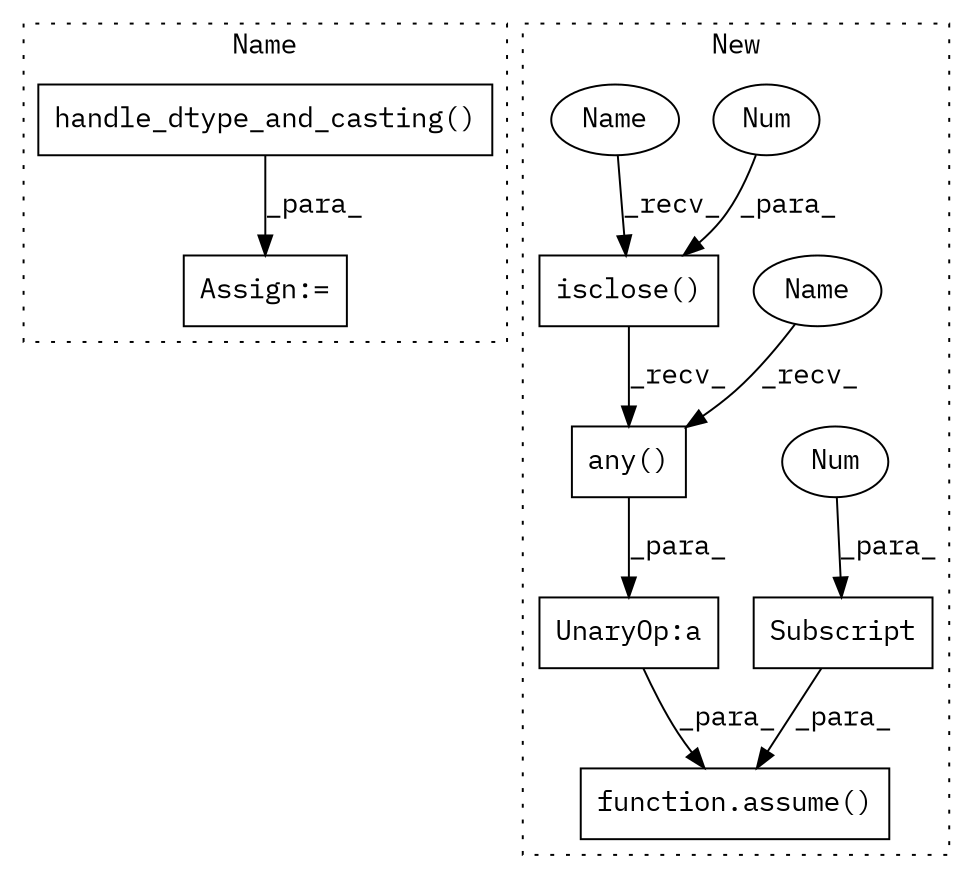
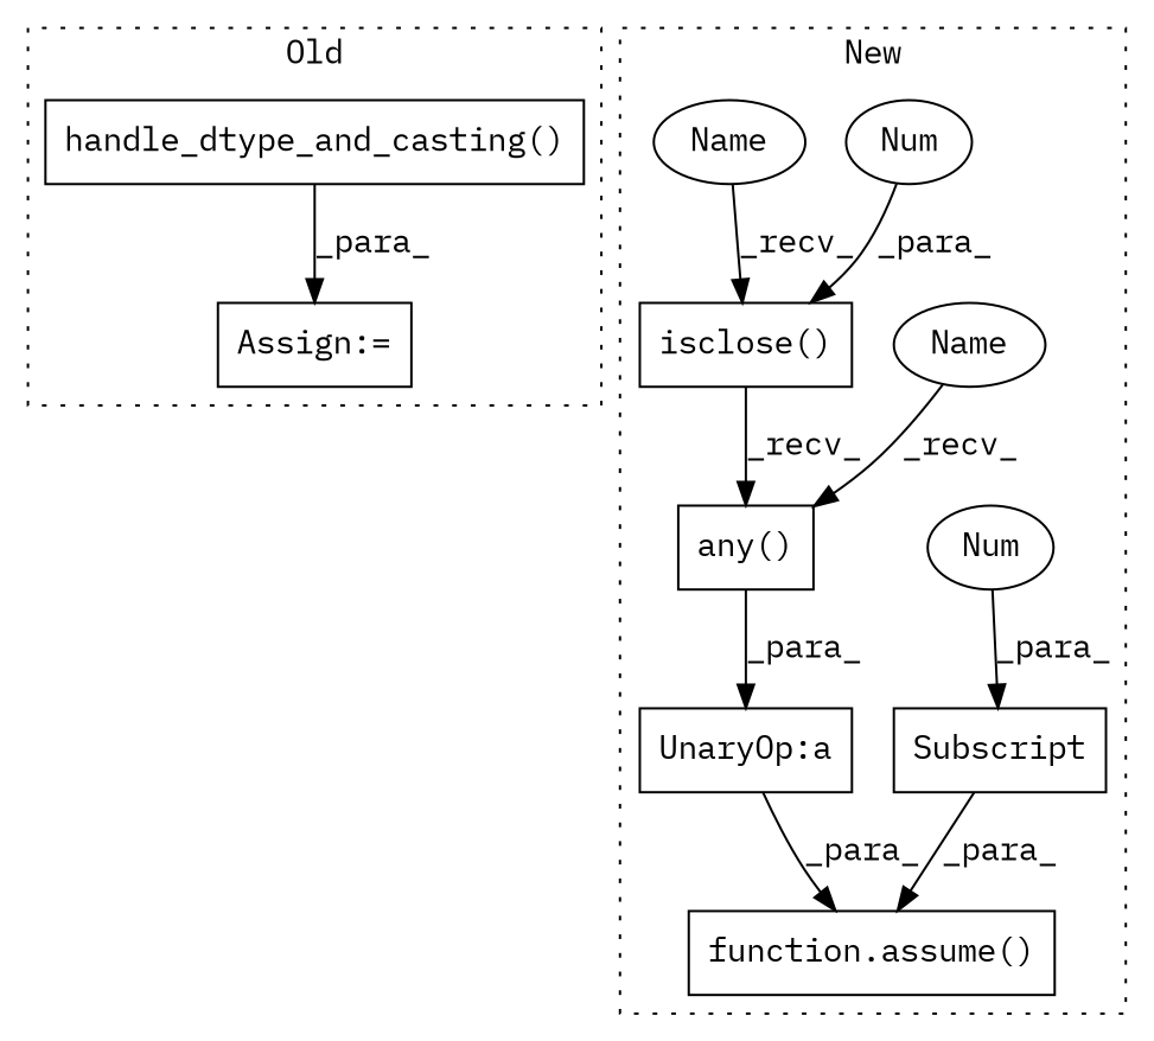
  digraph {
    fontname="IBM Plex Mono"
    node [a=75 fontname="IBM Plex Mono" l="7,1" shape=box]
    edge [fontname="IBM Plex Mono"]
    n1 [l=115 label="handle_dtype_and_casting()" s=11594]
    n2 [a=68 l=26 label="Assign:=" s=11568]
    n3 [label="any()" s="12640,12666"]
    n4 [l="11,1" label="isclose()" s="12647,12665"]
    n5 [a=61 l=31 label="UnaryOp:a" s=12636]
    n6 [a=63 l="4,0" label=Subscript s="12658,0"]
    n7 [label="function.assume()" s="12629,12667"]
    n8 [a=76 l=1 label=Num s=12664 shape=ellipse]
    n9 [a=76 l=1 label=Num s=12660 shape=ellipse]
    n10 [a=87 l=2 label=Name s=12640 shape=ellipse]
    n11 [a=87 l=2 label=Name s=12647 shape=ellipse]
    subgraph cluster_1 {
-     label=Name
+     label=Old
      style=dotted
      n1
      n2
    }
    subgraph cluster_2 {
      label=New
      style=dotted
      n3
      n4
      n5
      n6
      n7
      n8
      n9
      n10
      n11
    }
    n1 -> n2 [label=_para_]
    n3 -> n5 [label=_para_]
    n4 -> n3 [label=_recv_]
    n5 -> n7 [label=_para_]
    n6 -> n7 [label=_para_]
    n8 -> n4 [label=_para_]
    n9 -> n6 [label=_para_]
    n10 -> n3 [label=_recv_]
    n11 -> n4 [label=_recv_]
  }
